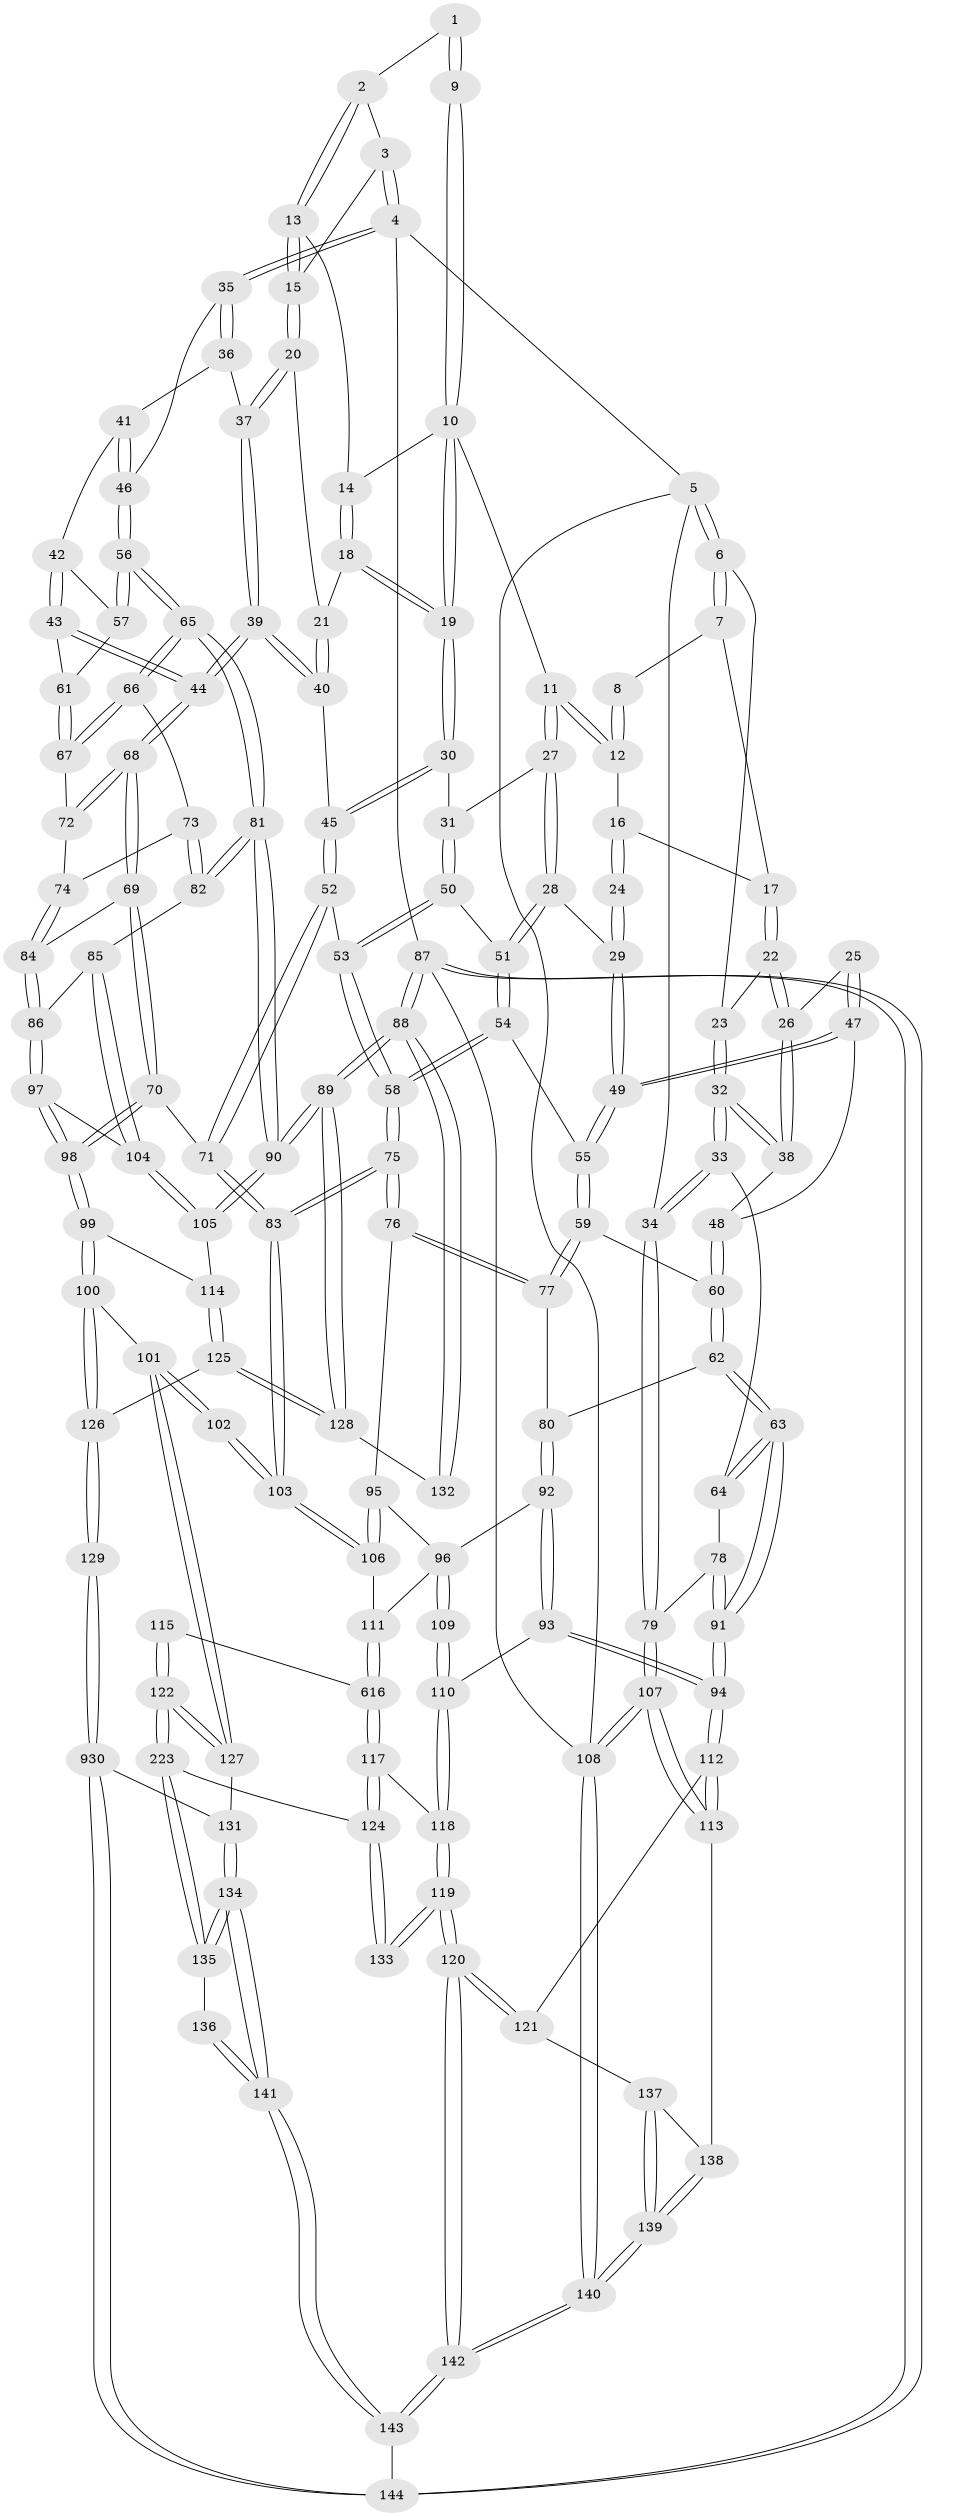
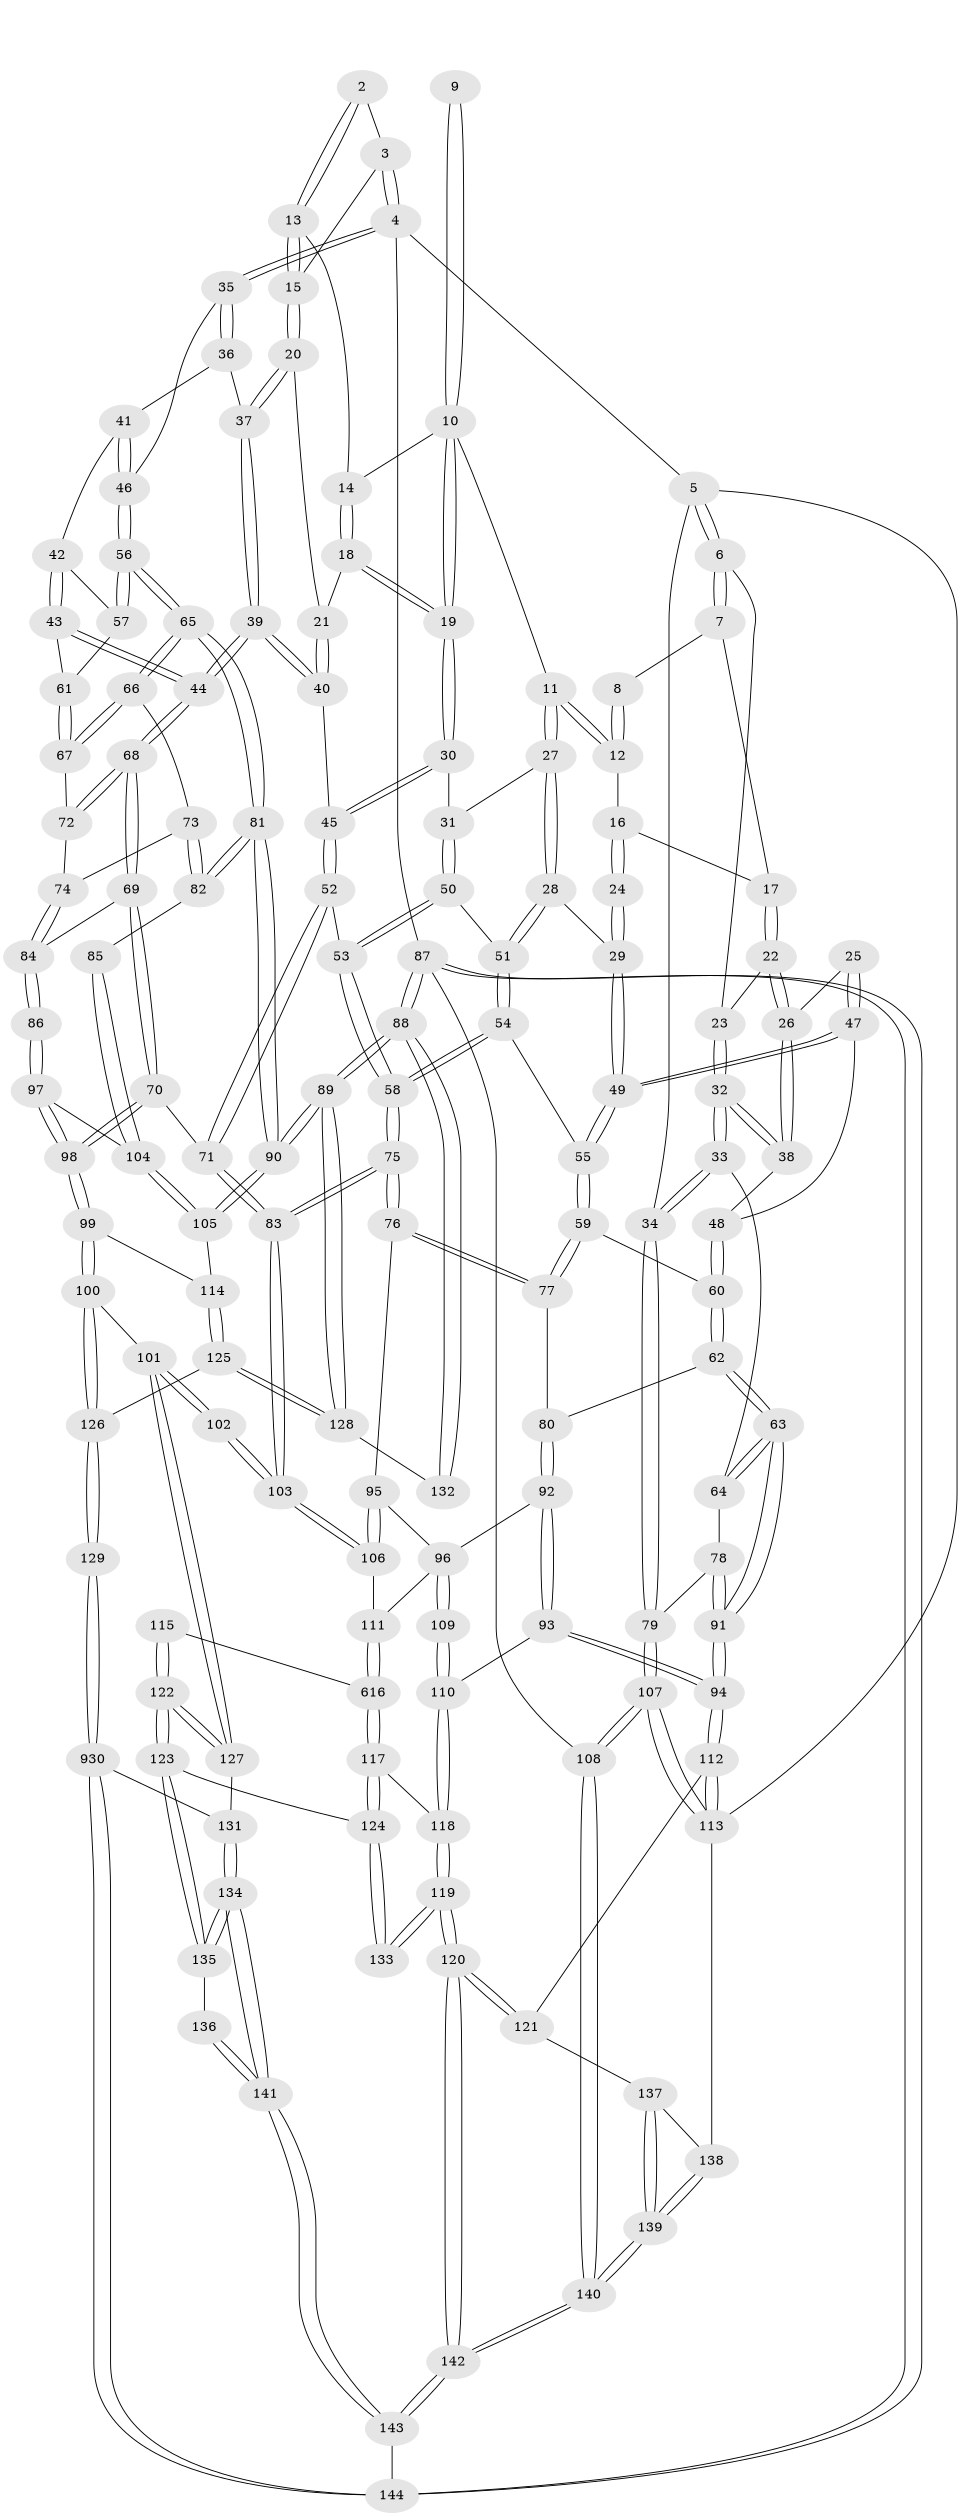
  graph {
    node [color=gray90 style=filled]
-   1
    2
    9
    3
    13
    10
    4
    15
    14
    5
    35
    87
    20
    6
    34
    108
    36
    46
    88
    144
    7
    23
    79
    140
    8
    17
    32
    12
    22
    16
    11
    19
    18
    27
    30
    28
    31
    24
    21
    37
    29
    26
    40
    45
    39
    38
    33
    25
    47
    49
    48
    51
    50
    54
    55
    52
    53
    64
    78
    107
    41
    56
    42
    44
    60
    68
    43
    57
    61
    67
    72
    69
    71
    65
    62
    59
    58
    83
    75
    77
    66
    81
    76
    80
    63
    91
    92
    94
    73
    82
    90
    74
    70
    84
    98
    86
    99
    103
    85
    95
    96
    106
    113
    93
    105
    104
    97
    89
    132
    128
    114
    112
    110
    109
    111
    118
    121
    100
    101
    126
    125
    102
    127
    129
    131
    n126 [label=616]
    115
    122
    138
    142
    119
    117
    137
    139
-   123 [label=223]
+   123
    124
    133
    120
    143
    135
    136
    n142 [label=930]
    134
    141
-   1 -- 2
-   1 -- 9
-   1 -- 9
    2 -- 3
    2 -- 13
    2 -- 13
    9 -- 10
    9 -- 10
    3 -- 4
    3 -- 4
    3 -- 15
    13 -- 15
    13 -- 15
    13 -- 14
    10 -- 14
    10 -- 11
    10 -- 19
    10 -- 19
    4 -- 5
    4 -- 35
    4 -- 35
    4 -- 87
    15 -- 20
    15 -- 20
    14 -- 18
    14 -- 18
    5 -- 6
    5 -- 6
    5 -- 34
-   5 -- 108
+   5 -- 113
    35 -- 36
    35 -- 36
    35 -- 46
    87 -- 108
    87 -- 88
    87 -- 88
    87 -- 144
    87 -- 144
    20 -- 21
    20 -- 37
    20 -- 37
    6 -- 7
    6 -- 7
    6 -- 23
    34 -- 79
    34 -- 79
    108 -- 140
    108 -- 140
    36 -- 37
    36 -- 41
    46 -- 56
    46 -- 56
    88 -- 89
    88 -- 89
    88 -- 132
    88 -- 132
    7 -- 8
    7 -- 17
    23 -- 32
    23 -- 32
    79 -- 107
    79 -- 107
    140 -- 142
    140 -- 142
    8 -- 12
    8 -- 12
    17 -- 22
    17 -- 22
    32 -- 38
    32 -- 38
    32 -- 33
    32 -- 33
    12 -- 16
    22 -- 23
    22 -- 26
    22 -- 26
    16 -- 17
    16 -- 24
    16 -- 24
    11 -- 12
    11 -- 12
    11 -- 27
    11 -- 27
    19 -- 30
    19 -- 30
    18 -- 19
    18 -- 19
    18 -- 21
    27 -- 28
    27 -- 28
    27 -- 31
    30 -- 31
    30 -- 45
    30 -- 45
    28 -- 29
    28 -- 51
    28 -- 51
    31 -- 50
    31 -- 50
    24 -- 29
    24 -- 29
    21 -- 40
    21 -- 40
    37 -- 39
    37 -- 39
    29 -- 49
    29 -- 49
    26 -- 38
    26 -- 38
    40 -- 45
    45 -- 52
    45 -- 52
    39 -- 40
    39 -- 40
    39 -- 44
    39 -- 44
    38 -- 48
    33 -- 34
    33 -- 34
    33 -- 64
    25 -- 26
    25 -- 47
    25 -- 47
    47 -- 49
    47 -- 49
    47 -- 48
    49 -- 55
    49 -- 55
    48 -- 60
    48 -- 60
    51 -- 54
    51 -- 54
    50 -- 51
    50 -- 53
    50 -- 53
    54 -- 55
    54 -- 58
    54 -- 58
    55 -- 59
    55 -- 59
    52 -- 53
    52 -- 71
    52 -- 71
    53 -- 58
    53 -- 58
    64 -- 78
    78 -- 79
    78 -- 91
    78 -- 91
    107 -- 108
    107 -- 108
    107 -- 113
    107 -- 113
    41 -- 46
    41 -- 46
    41 -- 42
    56 -- 57
    56 -- 57
    56 -- 65
    56 -- 65
    42 -- 43
    42 -- 43
    42 -- 57
    44 -- 68
    44 -- 68
    60 -- 62
    60 -- 62
    68 -- 72
    68 -- 72
    68 -- 69
    68 -- 69
    43 -- 44
    43 -- 44
    43 -- 61
    57 -- 61
    61 -- 67
    61 -- 67
    67 -- 72
    72 -- 74
    69 -- 70
    69 -- 70
    69 -- 84
    71 -- 83
    71 -- 83
    65 -- 66
    65 -- 66
    65 -- 81
    65 -- 81
    62 -- 80
    62 -- 63
    62 -- 63
    59 -- 60
    59 -- 77
    59 -- 77
    58 -- 75
    58 -- 75
    83 -- 103
    83 -- 103
    75 -- 83
    75 -- 83
    75 -- 76
    75 -- 76
    77 -- 80
    66 -- 67
    66 -- 67
    66 -- 73
    81 -- 82
    81 -- 82
    81 -- 90
    81 -- 90
    76 -- 77
    76 -- 77
    76 -- 95
    80 -- 92
    80 -- 92
    63 -- 64
    63 -- 64
    63 -- 91
    63 -- 91
    91 -- 94
    91 -- 94
    92 -- 96
    92 -- 93
    92 -- 93
    94 -- 112
    94 -- 112
    73 -- 82
    73 -- 82
    73 -- 74
    82 -- 85
    90 -- 105
    90 -- 105
    74 -- 84
    74 -- 84
    70 -- 71
    70 -- 98
    70 -- 98
    84 -- 86
    84 -- 86
    98 -- 99
    98 -- 99
    86 -- 97
    86 -- 97
    99 -- 114
    99 -- 100
    99 -- 100
    103 -- 106
    103 -- 106
-   85 -- 86
    85 -- 104
    85 -- 104
    95 -- 96
    95 -- 106
    95 -- 106
    96 -- 109
    96 -- 109
    96 -- 111
    106 -- 111
    113 -- 138
    93 -- 94
    93 -- 94
    93 -- 110
    105 -- 114
    104 -- 105
    104 -- 105
    97 -- 98
    97 -- 98
    97 -- 104
    89 -- 90
    89 -- 90
    89 -- 128
    89 -- 128
    128 -- 132
    114 -- 125
    114 -- 125
    112 -- 113
    112 -- 113
    112 -- 121
    110 -- 118
    110 -- 118
    109 -- 110
    109 -- 110
    111 -- n126
    111 -- n126
    118 -- 119
    118 -- 119
    121 -- 137
    100 -- 101
    100 -- 126
    100 -- 126
    101 -- 102
    101 -- 102
    101 -- 127
    101 -- 127
    126 -- 129
    126 -- 129
    125 -- 128
    125 -- 128
    125 -- 126
    102 -- 103
    102 -- 103
    127 -- 131
    129 -- n142
    129 -- n142
    131 -- 134
    131 -- 134
    n126 -- 117
    n126 -- 117
    115 -- n126
    115 -- 122
    115 -- 122
    122 -- 127
    122 -- 127
    122 -- 123
    122 -- 123
    138 -- 139
    138 -- 139
    142 -- 143
    142 -- 143
    119 -- 133
    119 -- 133
    119 -- 120
    119 -- 120
    117 -- 118
    117 -- 124
    117 -- 124
    137 -- 138
    137 -- 139
    137 -- 139
    139 -- 140
    139 -- 140
    123 -- 124
    123 -- 135
    123 -- 135
    124 -- 133
    124 -- 133
    120 -- 121
    120 -- 121
    120 -- 142
    120 -- 142
    143 -- 144
    135 -- 136
    136 -- 141
    136 -- 141
    n142 -- 144
    n142 -- 144
    n142 -- 131
    134 -- 135
    134 -- 135
    134 -- 141
    134 -- 141
    141 -- 143
    141 -- 143
  }
